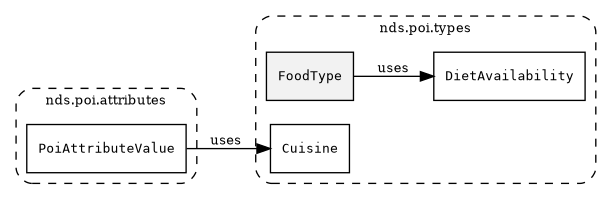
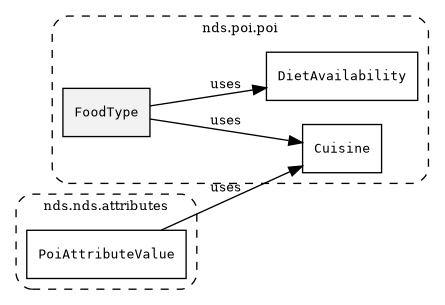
  digraph {
    fontsize=10
    rankdir=LR
    node [fontsize=10 shape=box]
    edge [fontsize=10]
    n1 [fillcolor="#0000000D" label=<<font face="monospace"><table align="center" border="0" cellspacing="0" cellpadding="0"><tr><td href="../../../content/packages/nds.poi.types.html#Structure-FoodType" title="Structure defined in nds.poi.types">FoodType</td></tr></table></font>> style=filled]
    n2 [label=<<font face="monospace"><table align="center" border="0" cellspacing="0" cellpadding="0"><tr><td href="../../../content/packages/nds.poi.types.html#Enum-Cuisine" title="Enum defined in nds.poi.types">Cuisine</td></tr></table></font>>]
    n3 [label=<<font face="monospace"><table align="center" border="0" cellspacing="0" cellpadding="0"><tr><td href="../../../content/packages/nds.poi.types.html#Bitmask-DietAvailability" title="Bitmask defined in nds.poi.types">DietAvailability</td></tr></table></font>>]
    n4 [label=<<font face="monospace"><table align="center" border="0" cellspacing="0" cellpadding="0"><tr><td href="../../../content/packages/nds.poi.attributes.html#Choice-PoiAttributeValue" title="Choice defined in nds.poi.attributes">PoiAttributeValue</td></tr></table></font>>]
    subgraph cluster_1 {
-     label="nds.poi.types"
+     label="nds.poi.poi"
      style="dashed, rounded"
      n1
      n2
      n3
    }
    subgraph cluster_2 {
-     label="nds.poi.attributes"
+     label="nds.nds.attributes"
      style="dashed, rounded"
      n4
    }
+   n1 -> n2 [label=uses]
    n1 -> n3 [label=uses]
    n4 -> n2 [label=uses]
  }
